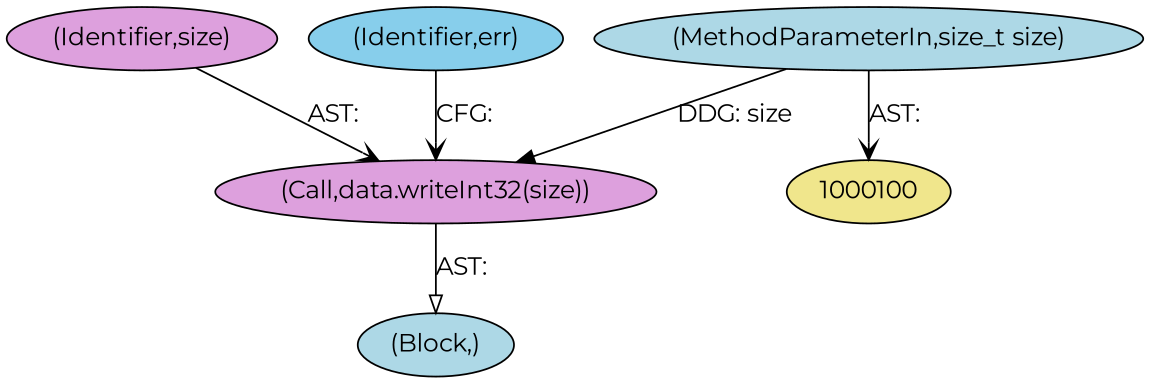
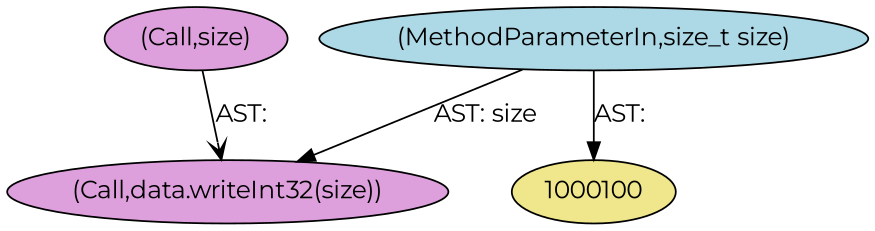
  digraph {
    fontname=Montserrat
    node [fillcolor=plum fontname=Montserrat style=filled]
    edge [arrowhead=vee fontname=Montserrat]
    n1 [label="(Call,data.writeInt32(size))"]
-   n2 [fillcolor=lightblue label="(Block,)"]
-   n3 [label="(Identifier,size)"]
+   n3 [label="(Call,size)"]
    n4 [fillcolor=lightblue label="(MethodParameterIn,size_t size)"]
    1000100 [fillcolor=khaki]
-   n6 [fillcolor=skyblue label="(Identifier,err)"]
-   n1 -> n2 [arrowhead=onormal label="AST: "]
    n3 -> n1 [label="AST: "]
-   n4 -> n1 [arrowhead=normal label="DDG: size"]
-   n4 -> 1000100 [label="AST: "]
-   n6 -> n1 [label="CFG: "]
+   n4 -> n1 [arrowhead=normal label="AST: size"]
+   n4 -> 1000100 [arrowhead=normal label="AST: "]
  }
